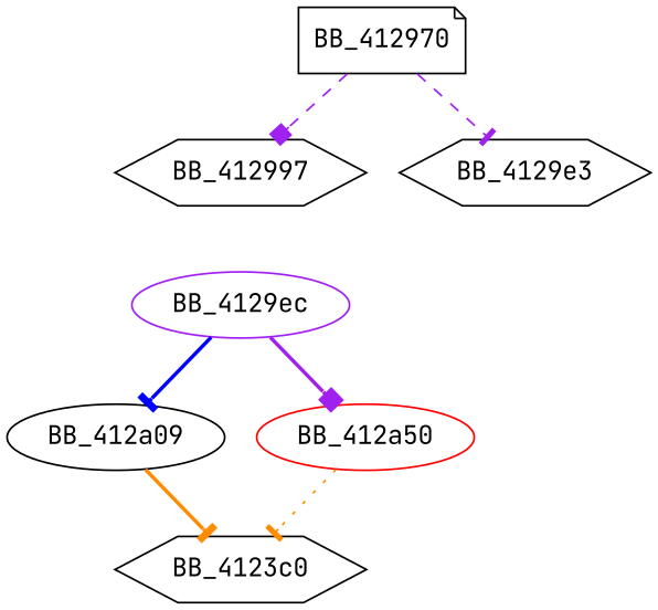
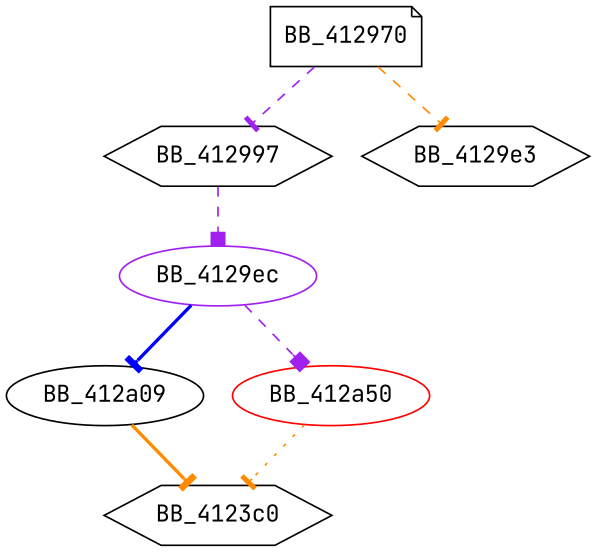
  digraph {
    fontname="JetBrains Mono"
    node [color=black fontname="JetBrains Mono" shape=hexagon]
    edge [arrowhead=tee color=purple fontname="JetBrains Mono" style=dashed]
    BB_412970 [shape=note]
    BB_412997
    BB_4129e3
    BB_4129ec [color=purple shape=ellipse]
    n5 [label=BB_412a09 shape=ellipse]
    BB_412a50 [color=red shape=ellipse]
    BB_4123c0
-   BB_412970 -> BB_412997 [arrowhead=box]
-   BB_412970 -> BB_4129e3
+   BB_412970 -> BB_412997
+   BB_412970 -> BB_4129e3 [color=darkorange]
+   BB_412997 -> BB_4129ec [arrowhead=box]
    BB_4129ec -> n5 [color=blue style=bold]
-   BB_4129ec -> BB_412a50 [arrowhead=box style=bold]
+   BB_4129ec -> BB_412a50 [arrowhead=box]
    n5 -> BB_4123c0 [color=darkorange style=bold]
    BB_412a50 -> BB_4123c0 [color=darkorange style=dotted]
  }
